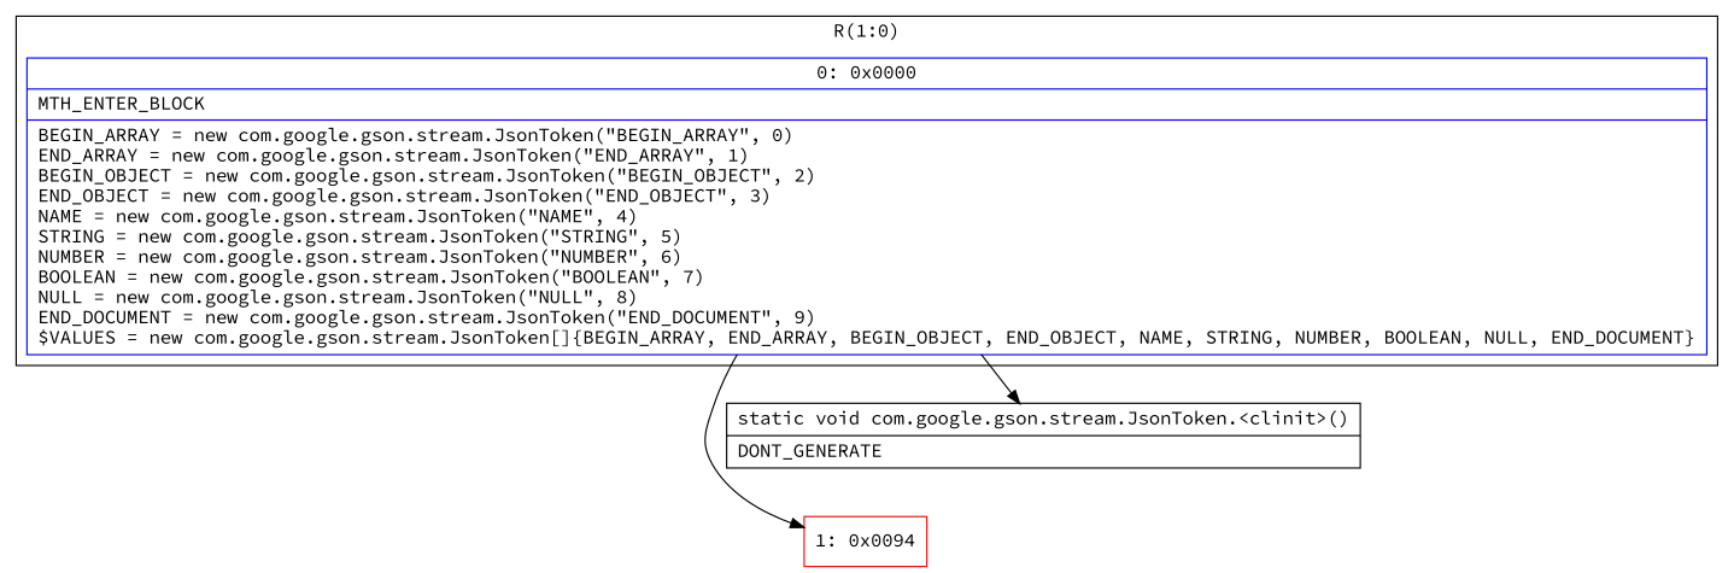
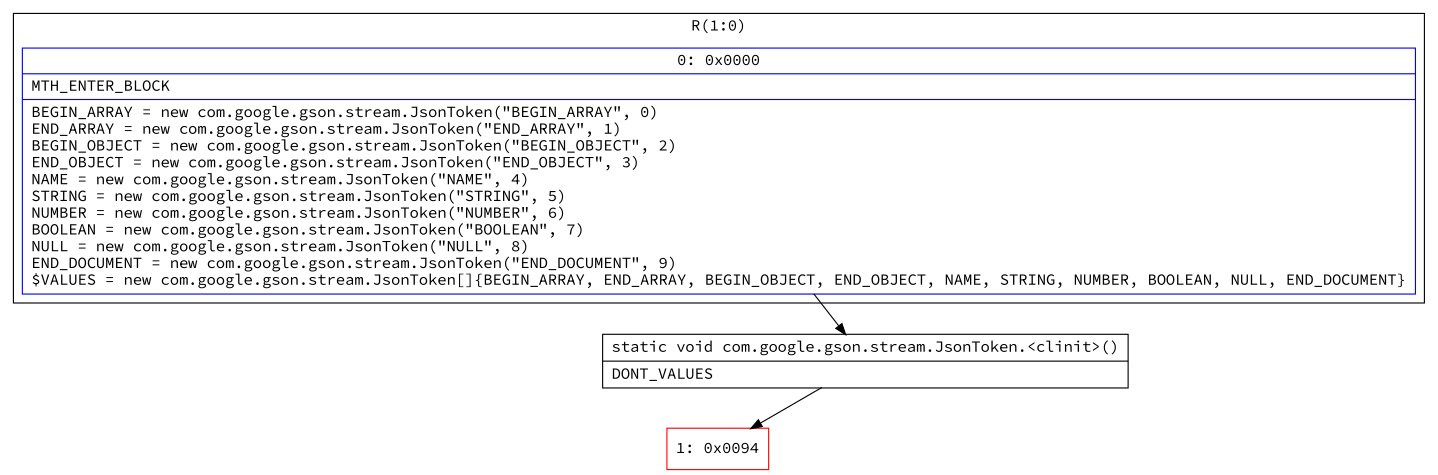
  digraph {
    fontname="Source Code Pro"
    node [fontname="Source Code Pro" shape=record]
    edge [fontname="Source Code Pro"]
    n1 [color=blue label="{0\:\ 0x0000|MTH_ENTER_BLOCK\l|BEGIN_ARRAY = new com.google.gson.stream.JsonToken(\"BEGIN_ARRAY\", 0)\lEND_ARRAY = new com.google.gson.stream.JsonToken(\"END_ARRAY\", 1)\lBEGIN_OBJECT = new com.google.gson.stream.JsonToken(\"BEGIN_OBJECT\", 2)\lEND_OBJECT = new com.google.gson.stream.JsonToken(\"END_OBJECT\", 3)\lNAME = new com.google.gson.stream.JsonToken(\"NAME\", 4)\lSTRING = new com.google.gson.stream.JsonToken(\"STRING\", 5)\lNUMBER = new com.google.gson.stream.JsonToken(\"NUMBER\", 6)\lBOOLEAN = new com.google.gson.stream.JsonToken(\"BOOLEAN\", 7)\lNULL = new com.google.gson.stream.JsonToken(\"NULL\", 8)\lEND_DOCUMENT = new com.google.gson.stream.JsonToken(\"END_DOCUMENT\", 9)\l$VALUES = new com.google.gson.stream.JsonToken[]\{BEGIN_ARRAY, END_ARRAY, BEGIN_OBJECT, END_OBJECT, NAME, STRING, NUMBER, BOOLEAN, NULL, END_DOCUMENT\}\l}"]
    n2 [color=red label="{1\:\ 0x0094}"]
-   n3 [label="{static void com.google.gson.stream.JsonToken.\<clinit\>()  | DONT_GENERATE\l}"]
+   n3 [label="{static void com.google.gson.stream.JsonToken.\<clinit\>()  | DONT_VALUES\l}"]
    subgraph cluster_1 {
      label="R(1:0)"
      n1
    }
-   n1 -> n2
+   n3 -> n2
    n1 -> n3
  }
